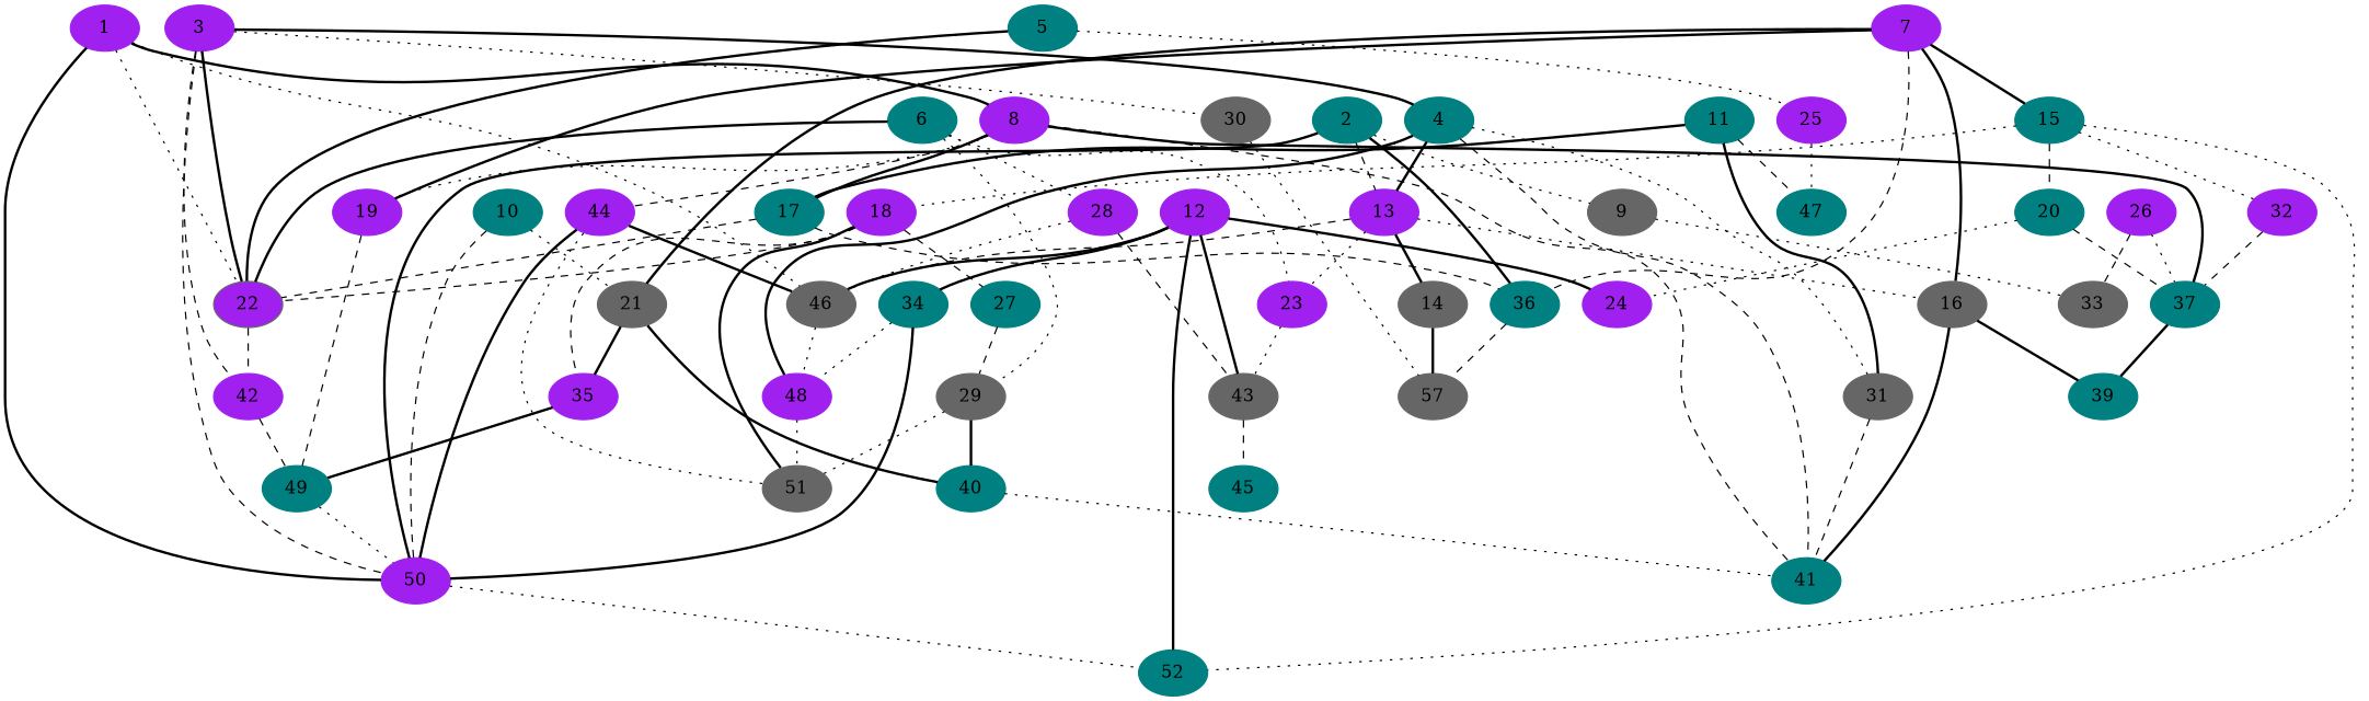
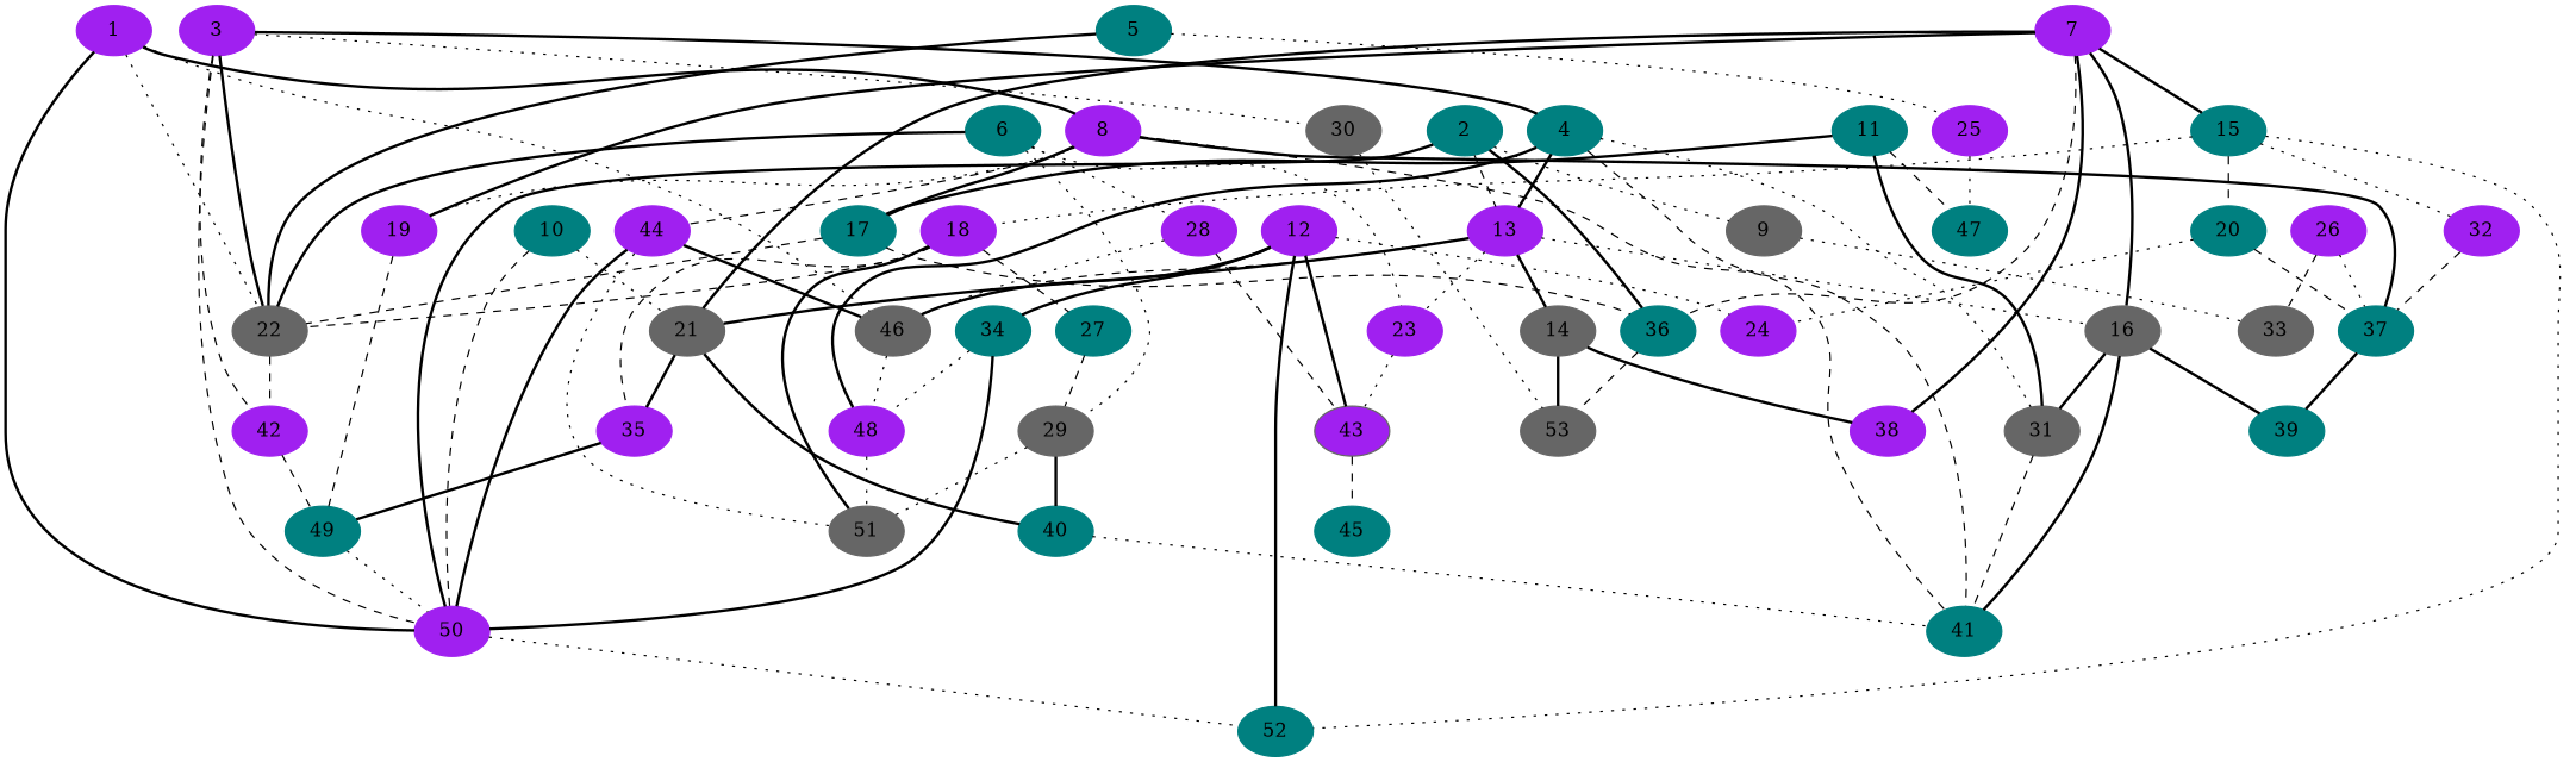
  graph {
    node [color=purple style=filled]
    edge [style=bold weight=1.0]
    1
    8
-   22 [color=gray40 fillcolor=purple]
+   22 [color=gray40]
    46 [color=gray40]
    50
    41 [color=teal]
    19
    17 [color=teal]
    37 [color=teal]
    44
    42
    48
    52 [color=teal]
    2 [color=teal]
    9 [color=gray40]
    13
    36 [color=teal]
    33 [color=gray40]
    23
    16 [color=gray40]
    21 [color=gray40]
    14 [color=gray40]
-   53 [color=gray40 label=57]
+   53 [color=gray40]
    3
    4 [color=teal]
    30 [color=gray40]
    31 [color=gray40]
    18
    27 [color=teal]
    35
    51 [color=gray40]
    49 [color=teal]
    5 [color=teal]
    25
    47 [color=teal]
    6 [color=teal]
    28
    29 [color=gray40]
-   43 [color=gray40]
+   43 [color=gray40 fillcolor=purple]
    40 [color=teal]
    7
    15 [color=teal]
+   38
    20 [color=teal]
    32
    39 [color=teal]
    10 [color=teal]
    11 [color=teal]
    12
    24
    34 [color=teal]
    45 [color=teal]
    26
    1 -- 8
    1 -- 22 [style=dotted]
    1 -- 46 [style=dotted]
    1 -- 50
    8 -- 41 [style=dashed]
    8 -- 19 [style=dotted]
    8 -- 17
    8 -- 37
    8 -- 44 [style=dashed]
    22 -- 42 [style=dashed]
    46 -- 48 [style=dotted]
    50 -- 52 [style=dotted]
    19 -- 49 [style=dashed]
    17 -- 22 [style=dashed]
    17 -- 36 [style=dashed]
    37 -- 39
    44 -- 46
    44 -- 50
    44 -- 51 [style=dotted]
    42 -- 49 [style=dashed]
    48 -- 51 [style=dotted]
    2 -- 50
    2 -- 9 [style=dotted]
    2 -- 13 [style=dashed]
    2 -- 36
    9 -- 33 [style=dotted]
    13 -- 46 [style=dashed]
    13 -- 23 [style=dotted]
    13 -- 16 [style=dotted]
+   13 -- 21
    13 -- 14
    36 -- 53 [style=dashed]
    23 -- 43 [style=dotted]
    16 -- 41
+   16 -- 31
    16 -- 39
    21 -- 35
    21 -- 40
    14 -- 53
+   14 -- 38
    3 -- 22
    3 -- 50 [style=dashed]
    3 -- 42 [style=dashed]
    3 -- 4
    3 -- 30 [style=dotted]
    4 -- 41 [style=dashed]
    4 -- 48 [weight=2.0]
    4 -- 13
    4 -- 31 [style=dotted]
    30 -- 53 [style=dotted]
    31 -- 41 [style=dashed]
    18 -- 22 [style=dashed]
    18 -- 27 [style=dashed]
    18 -- 35 [style=dashed]
    18 -- 51
    27 -- 29 [style=dashed]
    35 -- 49
    49 -- 50 [style=dotted]
    5 -- 22
    5 -- 25 [style=dotted]
    25 -- 47 [style=dotted]
    6 -- 22
    6 -- 23 [style=dotted]
    6 -- 28 [style=dotted]
    6 -- 29 [style=dotted]
    28 -- 46 [style=dotted]
    28 -- 43 [style=dashed]
    29 -- 51 [style=dotted weight=2.0]
    29 -- 40
    43 -- 45 [style=dashed]
    40 -- 41 [style=dotted]
    7 -- 19
    7 -- 36 [style=dashed]
    7 -- 16
    7 -- 21
    7 -- 15
+   7 -- 38
    15 -- 52 [style=dotted]
    15 -- 18 [style=dotted]
    15 -- 20 [style=dashed]
    15 -- 32 [style=dotted]
    20 -- 37 [style=dashed]
    20 -- 24 [style=dotted]
    32 -- 37 [style=dashed]
    10 -- 50 [style=dashed weight=2.0]
    10 -- 21 [style=dotted]
    11 -- 17
    11 -- 31
    11 -- 47 [style=dashed]
    12 -- 46
    12 -- 52
    12 -- 43
-   12 -- 24
+   12 -- 24 [style=dotted]
    12 -- 34
    34 -- 50
    34 -- 48 [style=dotted]
    26 -- 37 [style=dotted]
    26 -- 33 [style=dashed weight=2.0]
  }
